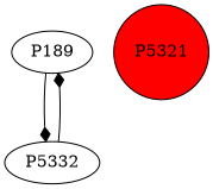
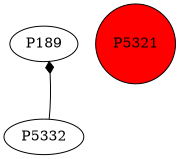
  digraph {
    edge [arrowhead=diamond]
    n1 [label=P189]
    P5332
    P5321 [fillcolor=red shape=circle style=filled]
-   n1 -> P5332
    P5332 -> n1
  }
